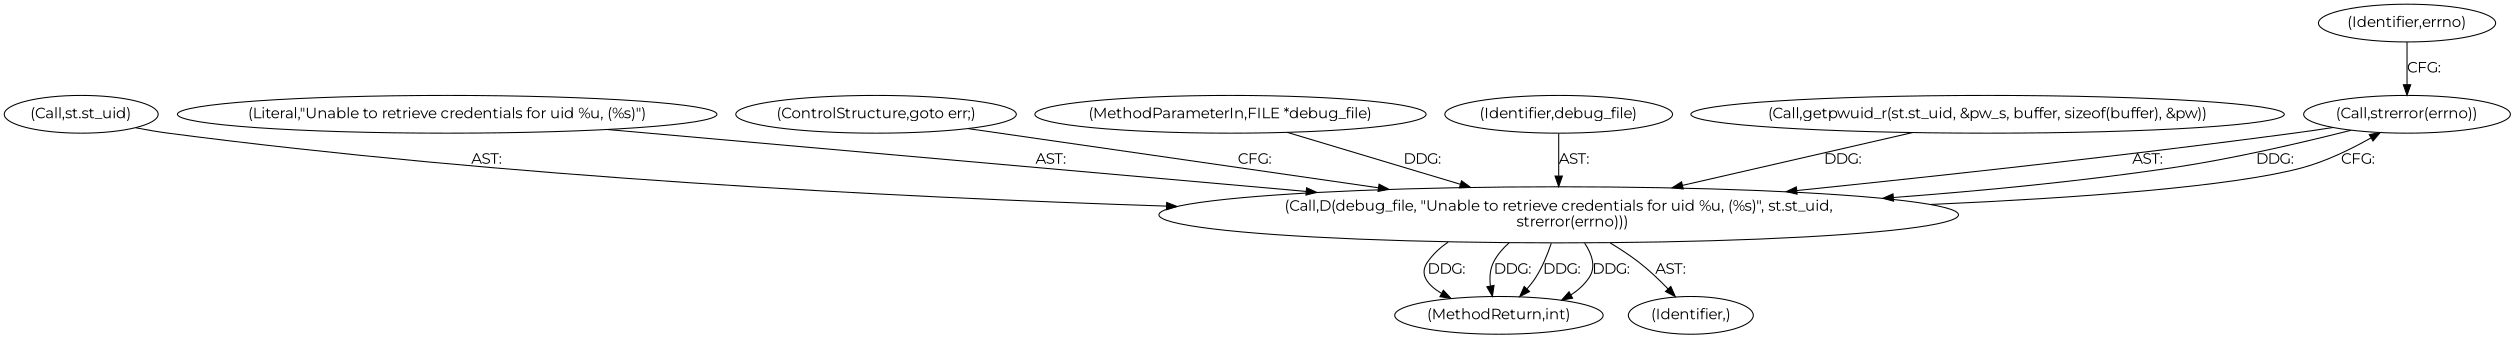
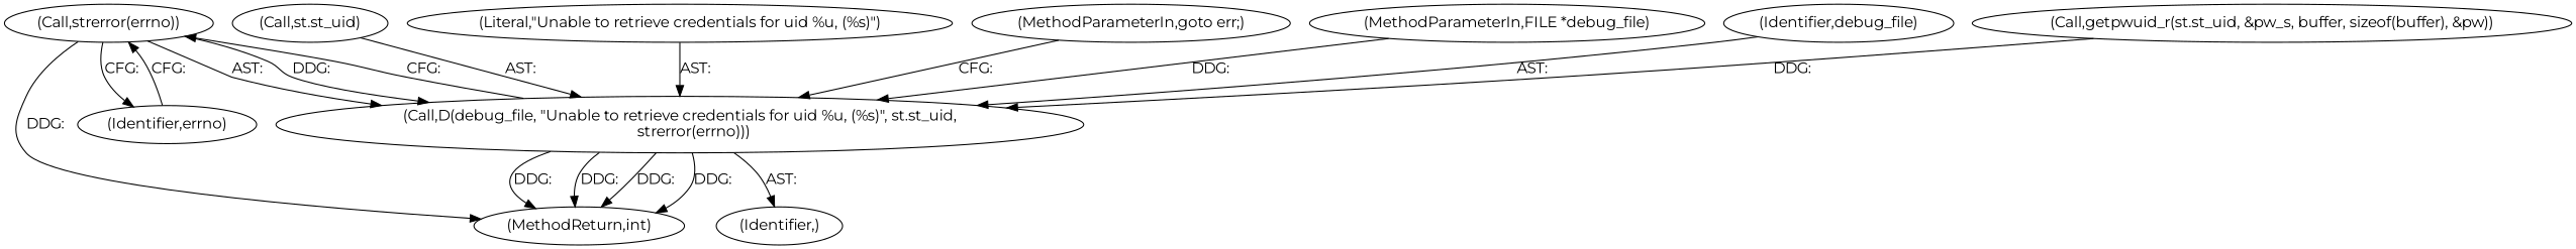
  digraph {
    fontname=Montserrat
    node [fontname=Montserrat]
    edge [fontname=Montserrat]
    n1 [label="(Call,strerror(errno))"]
    n2 [label="(Call,D(debug_file, \"Unable to retrieve credentials for uid %u, (%s)\", st.st_uid,\n       strerror(errno)))"]
    n3 [label="(MethodReturn,int)"]
    n4 [label="(Identifier,errno)"]
    n5 [label="(Identifier,)"]
    n6 [label="(Call,st.st_uid)"]
    n7 [label="(Literal,\"Unable to retrieve credentials for uid %u, (%s)\")"]
-   n8 [label="(ControlStructure,goto err;)"]
+   n8 [label="(MethodParameterIn,goto err;)"]
    n9 [label="(MethodParameterIn,FILE *debug_file)"]
    n10 [label="(Identifier,debug_file)"]
    n11 [label="(Call,getpwuid_r(st.st_uid, &pw_s, buffer, sizeof(buffer), &pw))"]
    n1 -> n2 [label="AST: "]
    n1 -> n2 [label="DDG: "]
+   n1 -> n3 [label="DDG: "]
+   n1 -> n4 [label="CFG: "]
    n2 -> n1 [label="CFG: "]
    n2 -> n3 [label="DDG: "]
    n2 -> n3 [label="DDG: "]
    n2 -> n3 [label="DDG: "]
    n2 -> n3 [label="DDG: "]
    n2 -> n5 [label="AST: "]
    n4 -> n1 [label="CFG: "]
    n6 -> n2 [label="AST: "]
    n7 -> n2 [label="AST: "]
    n8 -> n2 [label="CFG: "]
    n9 -> n2 [label="DDG: "]
    n10 -> n2 [label="AST: "]
    n11 -> n2 [label="DDG: "]
  }
